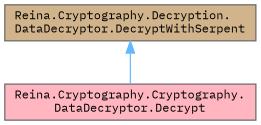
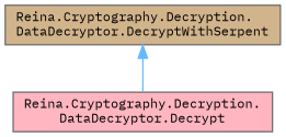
  digraph {
    rankdir=TB
    fontname="IBM Plex Mono"
    node [fontname="IBM Plex Mono" fontsize=10 shape=box style=filled]
    n1 [color=gray40 fillcolor=tan fontcolor=black height=0.2 label="Reina.Cryptography.Decryption.\lDataDecryptor.DecryptWithSerpent" width=0.4]
-   n2 [color=grey40 fillcolor=lightpink height=0.2 label="Reina.Cryptography.Cryptography.\lDataDecryptor.Decrypt" width=0.4]
+   n2 [color=grey40 fillcolor=lightpink height=0.2 label="Reina.Cryptography.Decryption.\lDataDecryptor.Decrypt" width=0.4]
    n1 -> n2 [color=steelblue1 dir=back fontname="IBM Plex Mono" fontsize=10 labelfontname=FreeSans labelfontsize=10 style=solid]
  }
